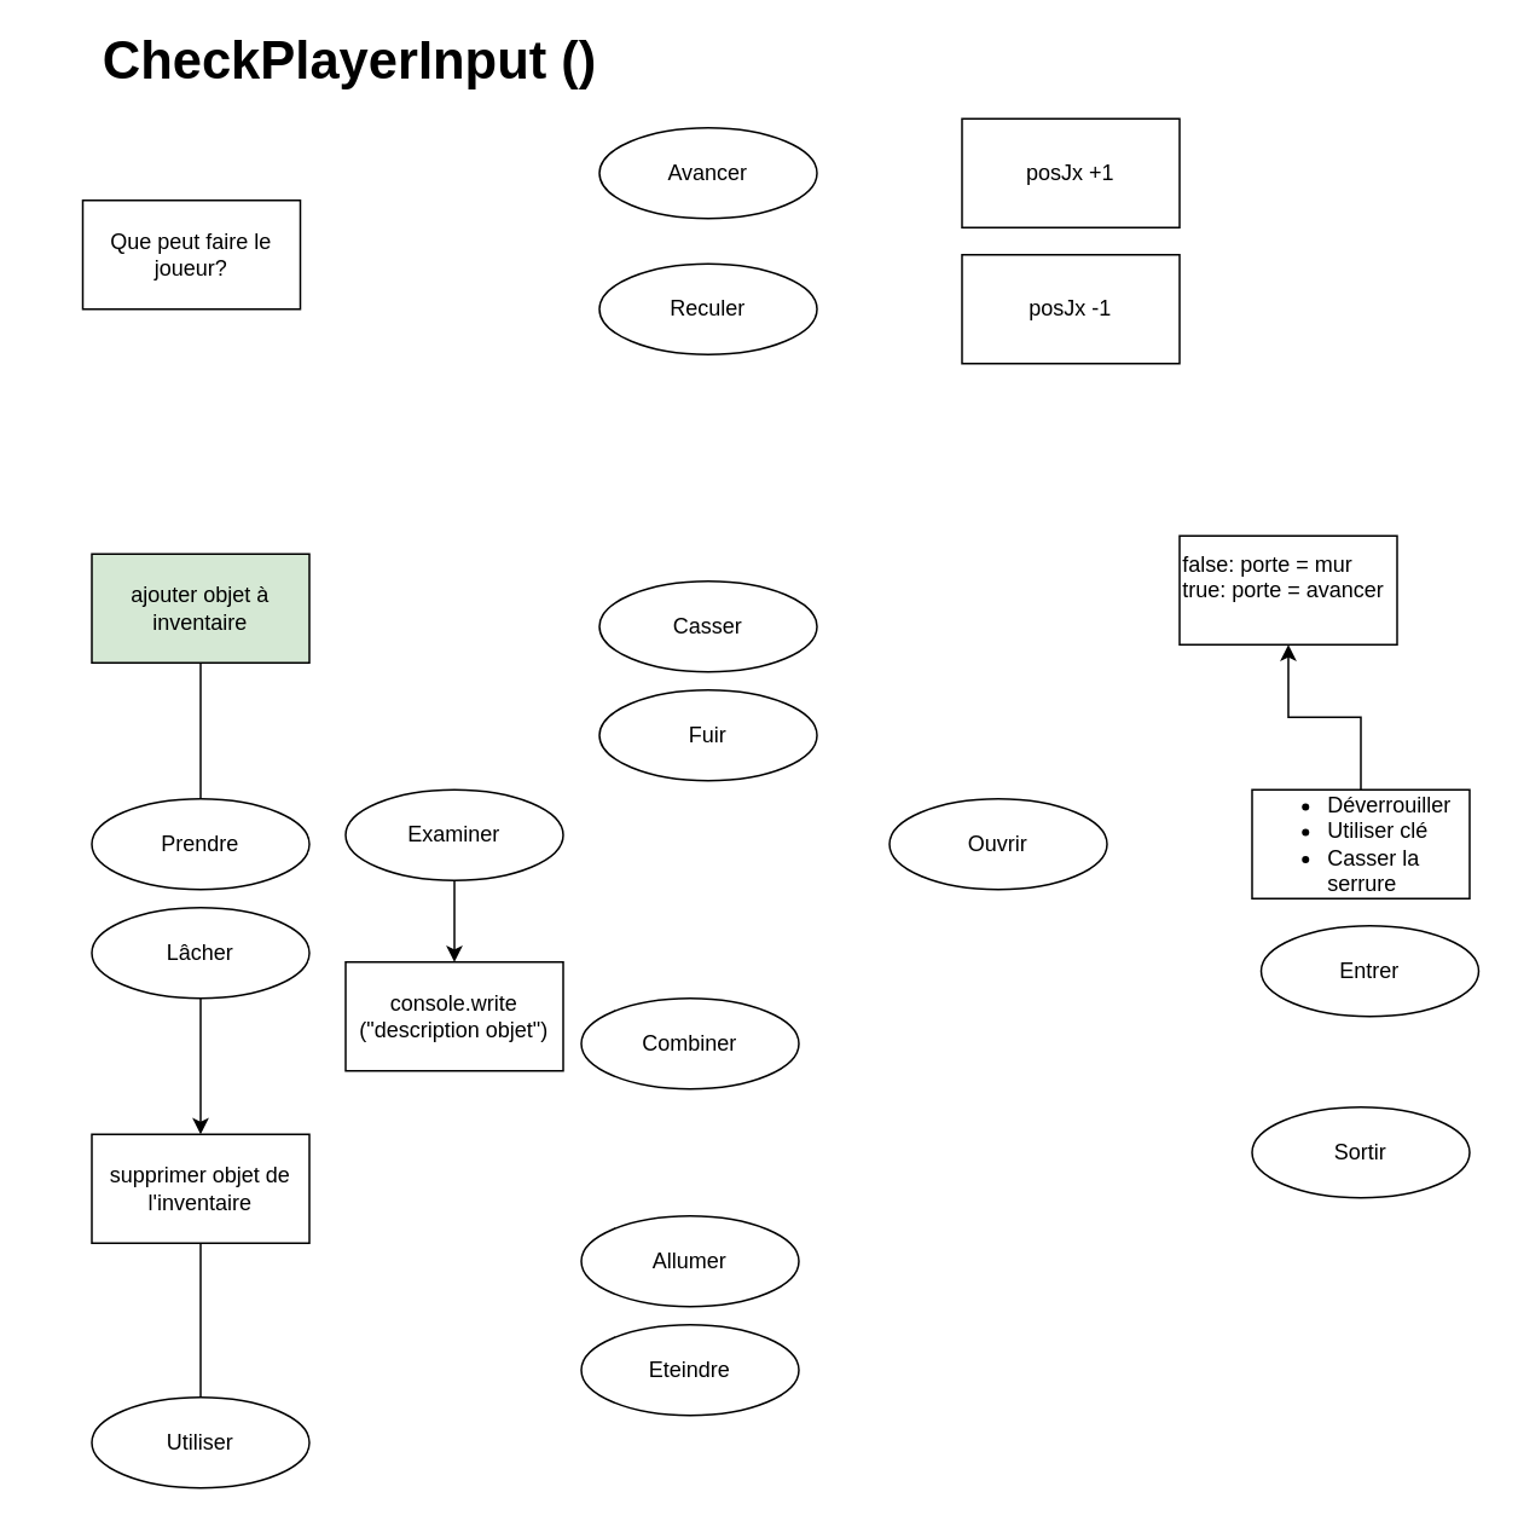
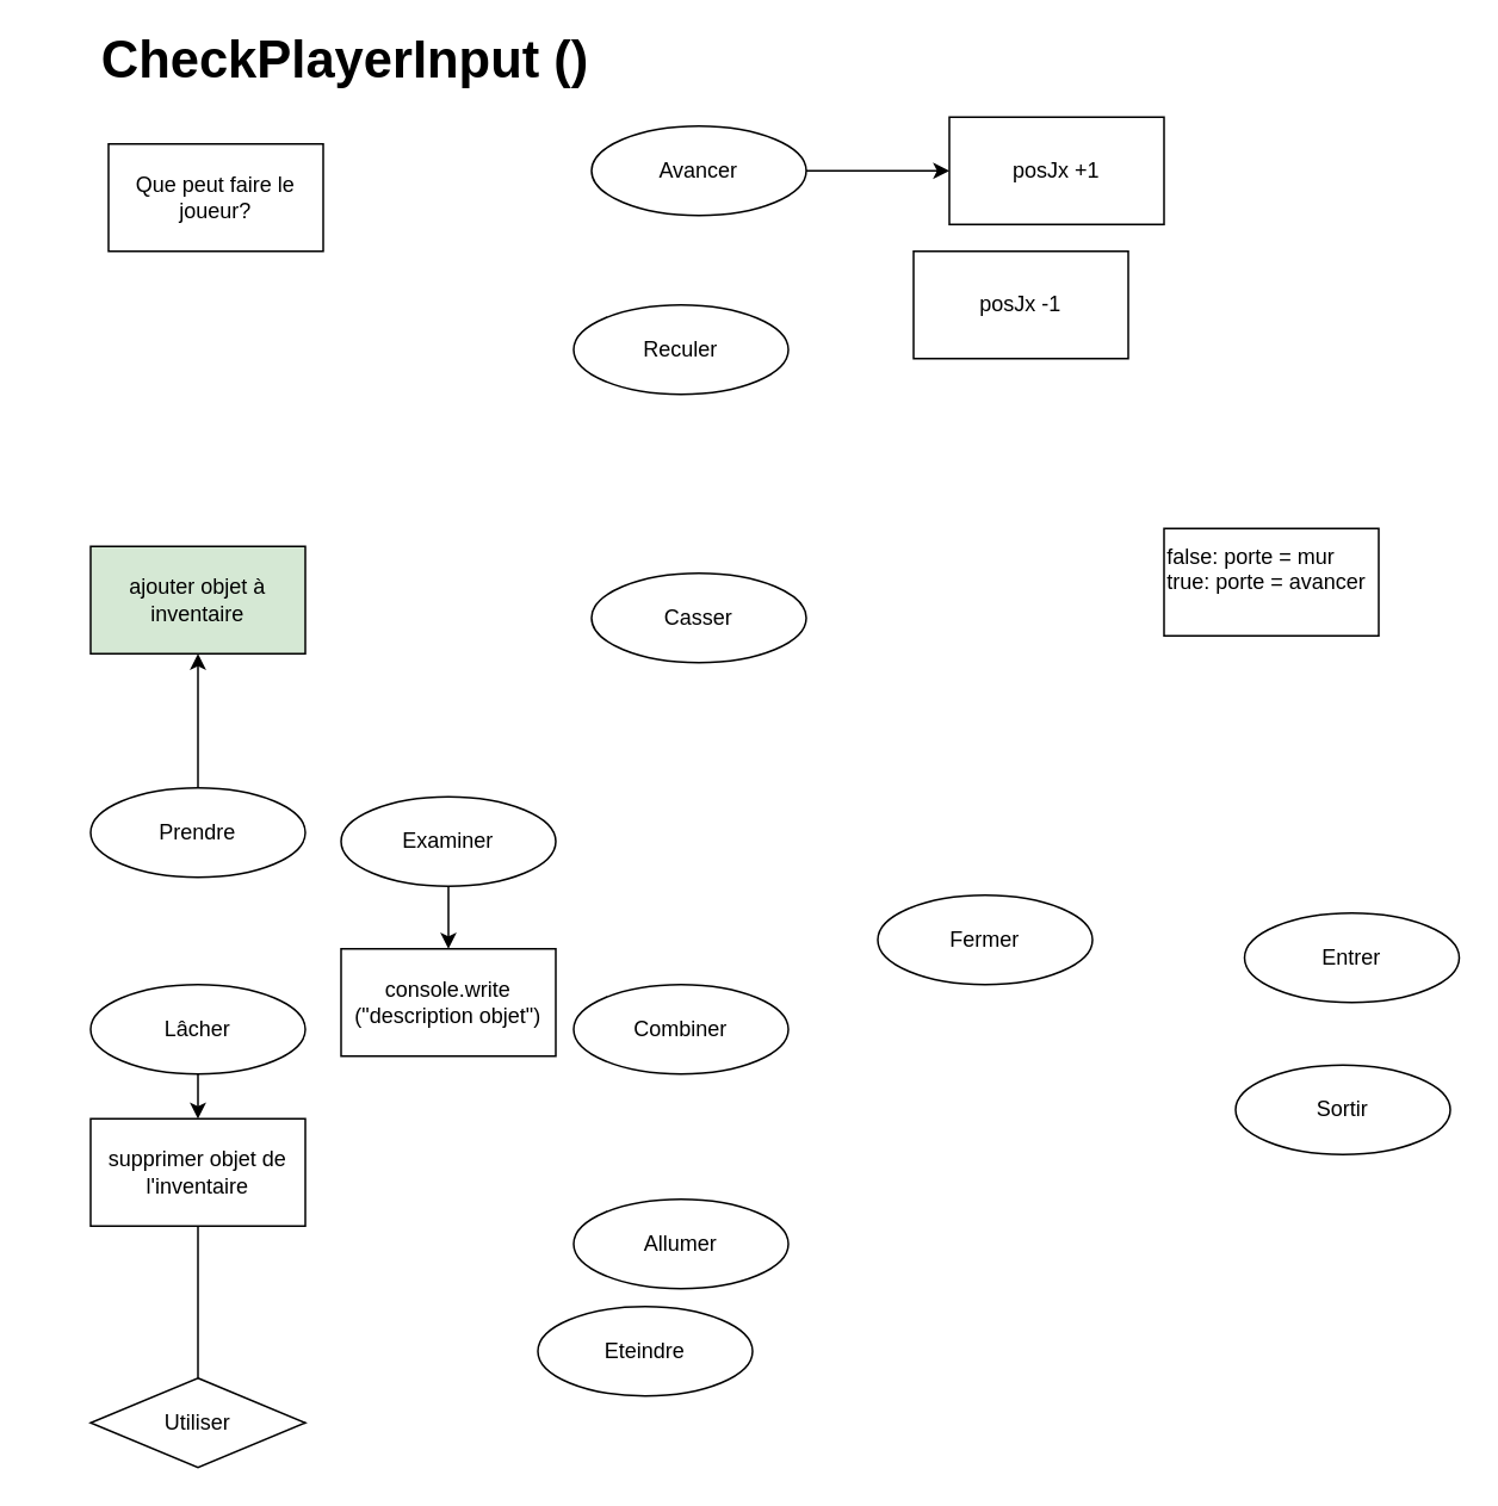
  <mxCell id="0" />
  <mxCell id="1" parent="0" />
- <mxCell id="2" value="Que peut faire le joueur? " style="rounded=0;whiteSpace=wrap;html=1;" parent="1" vertex="1"><mxGeometry x="45" y="110" width="120" height="60" as="geometry" /></mxCell>
+ <mxCell id="2" value="Que peut faire le joueur? " style="rounded=0;whiteSpace=wrap;html=1;" parent="1" vertex="1"><mxGeometry x="60" y="80" width="120" height="60" as="geometry" /></mxCell>
+ <mxCell id="3" value="" style="edgeStyle=orthogonalEdgeStyle;rounded=0;orthogonalLoop=1;jettySize=auto;html=1;" parent="1" source="4" target="22" edge="1"><mxGeometry relative="1" as="geometry" /></mxCell>
  <mxCell id="4" value="&lt;div&gt;&lt;br&gt;&lt;/div&gt;&lt;div&gt;Avancer&lt;/div&gt;&lt;div&gt;&lt;br&gt;&lt;/div&gt;" style="ellipse;whiteSpace=wrap;html=1;" parent="1" vertex="1"><mxGeometry x="330" y="70" width="120" height="50" as="geometry" /></mxCell>
- <mxCell id="5" value="Reculer" style="ellipse;whiteSpace=wrap;html=1;" parent="1" vertex="1"><mxGeometry x="330" y="145" width="120" height="50" as="geometry" /></mxCell>
+ <mxCell id="5" value="Reculer" style="ellipse;whiteSpace=wrap;html=1;" parent="1" vertex="1"><mxGeometry x="320" y="170" width="120" height="50" as="geometry" /></mxCell>
  <mxCell id="6" value="Entrer" style="ellipse;whiteSpace=wrap;html=1;" parent="1" vertex="1"><mxGeometry x="695" y="510" width="120" height="50" as="geometry" /></mxCell>
  <mxCell id="7" value="Casser" style="ellipse;whiteSpace=wrap;html=1;" parent="1" vertex="1"><mxGeometry x="330" y="320" width="120" height="50" as="geometry" /></mxCell>
  <mxCell id="8" value="" style="edgeStyle=orthogonalEdgeStyle;rounded=0;orthogonalLoop=1;jettySize=auto;html=1;endArrow=none;" parent="1" source="9" target="30" edge="1"><mxGeometry relative="1" as="geometry" /></mxCell>
- <mxCell id="9" value="&lt;div&gt;Utiliser&lt;/div&gt;" style="ellipse;whiteSpace=wrap;html=1;" parent="1" vertex="1"><mxGeometry x="50" y="770" width="120" height="50" as="geometry" /></mxCell>
+ <mxCell id="9" value="&lt;div&gt;Utiliser&lt;/div&gt;" style="rhombus;whiteSpace=wrap;html=1;" parent="1" vertex="1"><mxGeometry x="50" y="770" width="120" height="50" as="geometry" /></mxCell>
  <mxCell id="10" value="" style="edgeStyle=orthogonalEdgeStyle;rounded=0;orthogonalLoop=1;jettySize=auto;html=1;" parent="1" source="11" target="31" edge="1"><mxGeometry relative="1" as="geometry" /></mxCell>
- <mxCell id="11" value="Examiner" style="ellipse;whiteSpace=wrap;html=1;" parent="1" vertex="1"><mxGeometry x="190" y="435" width="120" height="50" as="geometry" /></mxCell>
- <mxCell id="12" value="" style="edgeStyle=orthogonalEdgeStyle;rounded=0;orthogonalLoop=1;jettySize=auto;html=1;endArrow=none;" parent="1" source="13" target="29" edge="1"><mxGeometry relative="1" as="geometry" /></mxCell>
+ <mxCell id="11" value="Examiner" style="ellipse;whiteSpace=wrap;html=1;" parent="1" vertex="1"><mxGeometry x="190" y="445" width="120" height="50" as="geometry" /></mxCell>
+ <mxCell id="12" value="" style="edgeStyle=orthogonalEdgeStyle;rounded=0;orthogonalLoop=1;jettySize=auto;html=1;" parent="1" source="13" target="29" edge="1"><mxGeometry relative="1" as="geometry" /></mxCell>
  <mxCell id="13" value="Prendre" style="ellipse;whiteSpace=wrap;html=1;" parent="1" vertex="1"><mxGeometry x="50" y="440" width="120" height="50" as="geometry" /></mxCell>
  <mxCell id="14" value="" style="edgeStyle=orthogonalEdgeStyle;rounded=0;orthogonalLoop=1;jettySize=auto;html=1;" parent="1" source="15" target="30" edge="1"><mxGeometry relative="1" as="geometry" /></mxCell>
- <mxCell id="15" value="Lâcher" style="ellipse;whiteSpace=wrap;html=1;" parent="1" vertex="1"><mxGeometry x="50" y="500" width="120" height="50" as="geometry" /></mxCell>
- <mxCell id="16" value="Fuir" style="ellipse;whiteSpace=wrap;html=1;" parent="1" vertex="1"><mxGeometry x="330" y="380" width="120" height="50" as="geometry" /></mxCell>
+ <mxCell id="15" value="Lâcher" style="ellipse;whiteSpace=wrap;html=1;" parent="1" vertex="1"><mxGeometry x="50" y="550" width="120" height="50" as="geometry" /></mxCell>
  <mxCell id="17" value="Combiner" style="ellipse;whiteSpace=wrap;html=1;" parent="1" vertex="1"><mxGeometry x="320" y="550" width="120" height="50" as="geometry" /></mxCell>
- <mxCell id="18" value="&lt;div&gt;Ouvrir&lt;/div&gt;" style="ellipse;whiteSpace=wrap;html=1;" parent="1" vertex="1"><mxGeometry x="490" y="440" width="120" height="50" as="geometry" /></mxCell>
+ <mxCell id="19" value="Fermer" style="ellipse;whiteSpace=wrap;html=1;" parent="1" vertex="1"><mxGeometry x="490" y="500" width="120" height="50" as="geometry" /></mxCell>
  <mxCell id="20" value="Allumer" style="ellipse;whiteSpace=wrap;html=1;" parent="1" vertex="1"><mxGeometry x="320" y="670" width="120" height="50" as="geometry" /></mxCell>
- <mxCell id="21" value="Eteindre" style="ellipse;whiteSpace=wrap;html=1;" parent="1" vertex="1"><mxGeometry x="320" y="730" width="120" height="50" as="geometry" /></mxCell>
+ <mxCell id="21" value="Eteindre" style="ellipse;whiteSpace=wrap;html=1;" parent="1" vertex="1"><mxGeometry x="300" y="730" width="120" height="50" as="geometry" /></mxCell>
  <mxCell id="22" value="posJx +1" style="whiteSpace=wrap;html=1;" parent="1" vertex="1"><mxGeometry x="530" y="65" width="120" height="60" as="geometry" /></mxCell>
- <mxCell id="23" value="posJx -1" style="whiteSpace=wrap;html=1;" parent="1" vertex="1"><mxGeometry x="530" y="140" width="120" height="60" as="geometry" /></mxCell>
- <mxCell id="24" value="" style="edgeStyle=orthogonalEdgeStyle;rounded=0;orthogonalLoop=1;jettySize=auto;html=1;" parent="1" source="25" target="28" edge="1"><mxGeometry relative="1" as="geometry" /></mxCell>
- <mxCell id="25" value="&lt;div align=&quot;left&quot;&gt;&lt;ul&gt;&lt;li&gt;Déverrouiller&lt;/li&gt;&lt;li&gt;Utiliser clé&lt;/li&gt;&lt;li&gt;Casser la serrure&lt;/li&gt;&lt;/ul&gt;&lt;/div&gt;" style="whiteSpace=wrap;html=1;align=left;" parent="1" vertex="1"><mxGeometry x="690" y="435" width="120" height="60" as="geometry" /></mxCell>
+ <mxCell id="23" value="posJx -1" style="whiteSpace=wrap;html=1;" parent="1" vertex="1"><mxGeometry x="510" y="140" width="120" height="60" as="geometry" /></mxCell>
  <mxCell id="26" value="&lt;div style=&quot;font-size: 29px;&quot;&gt;CheckPlayerInput ()&lt;/div&gt;&lt;div style=&quot;font-size: 29px;&quot;&gt;&lt;br style=&quot;font-size: 29px;&quot;&gt;&lt;/div&gt;" style="text;html=1;strokeColor=none;fillColor=none;align=center;verticalAlign=middle;whiteSpace=wrap;rounded=0;fontStyle=1;fontSize=29;" parent="1" vertex="1"><mxGeometry x="20" y="20" width="345" height="60" as="geometry" /></mxCell>
- <mxCell id="27" value="Sortir" style="ellipse;whiteSpace=wrap;html=1;" parent="1" vertex="1"><mxGeometry x="690" y="610" width="120" height="50" as="geometry" /></mxCell>
+ <mxCell id="27" value="Sortir" style="ellipse;whiteSpace=wrap;html=1;" parent="1" vertex="1"><mxGeometry x="690" y="595" width="120" height="50" as="geometry" /></mxCell>
  <mxCell id="28" value="&lt;div&gt;false: porte = mur&lt;/div&gt;&lt;div&gt;true: porte = avancer&lt;/div&gt;&lt;div&gt;&lt;br&gt;&lt;/div&gt;" style="whiteSpace=wrap;html=1;align=left;" parent="1" vertex="1"><mxGeometry x="650" y="295" width="120" height="60" as="geometry" /></mxCell>
  <mxCell id="29" value="&lt;div&gt;ajouter objet à inventaire&lt;/div&gt;" style="whiteSpace=wrap;html=1;fillColor=#d5e8d4;" parent="1" vertex="1"><mxGeometry x="50" y="305" width="120" height="60" as="geometry" /></mxCell>
  <mxCell id="30" value="supprimer objet de l'inventaire" style="whiteSpace=wrap;html=1;" parent="1" vertex="1"><mxGeometry x="50" y="625" width="120" height="60" as="geometry" /></mxCell>
  <mxCell id="31" value="console.write (&quot;description objet&quot;)" style="whiteSpace=wrap;html=1;" parent="1" vertex="1"><mxGeometry x="190" y="530" width="120" height="60" as="geometry" /></mxCell>
